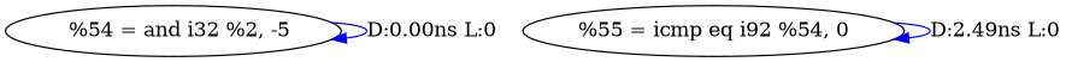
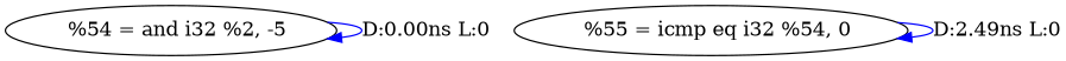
  digraph {
    fontname="DejaVu Serif"
    node [fontname="DejaVu Serif"]
    edge [color=blue fontname="DejaVu Serif"]
    n1 [label="  %54 = and i32 %2, -5"]
-   n2 [label="%55 = icmp eq i92 %54, 0"]
+   n2 [label="  %55 = icmp eq i32 %54, 0"]
    n1 -> n1 [label="D:0.00ns L:0"]
    n2 -> n2 [label="D:2.49ns L:0"]
  }
